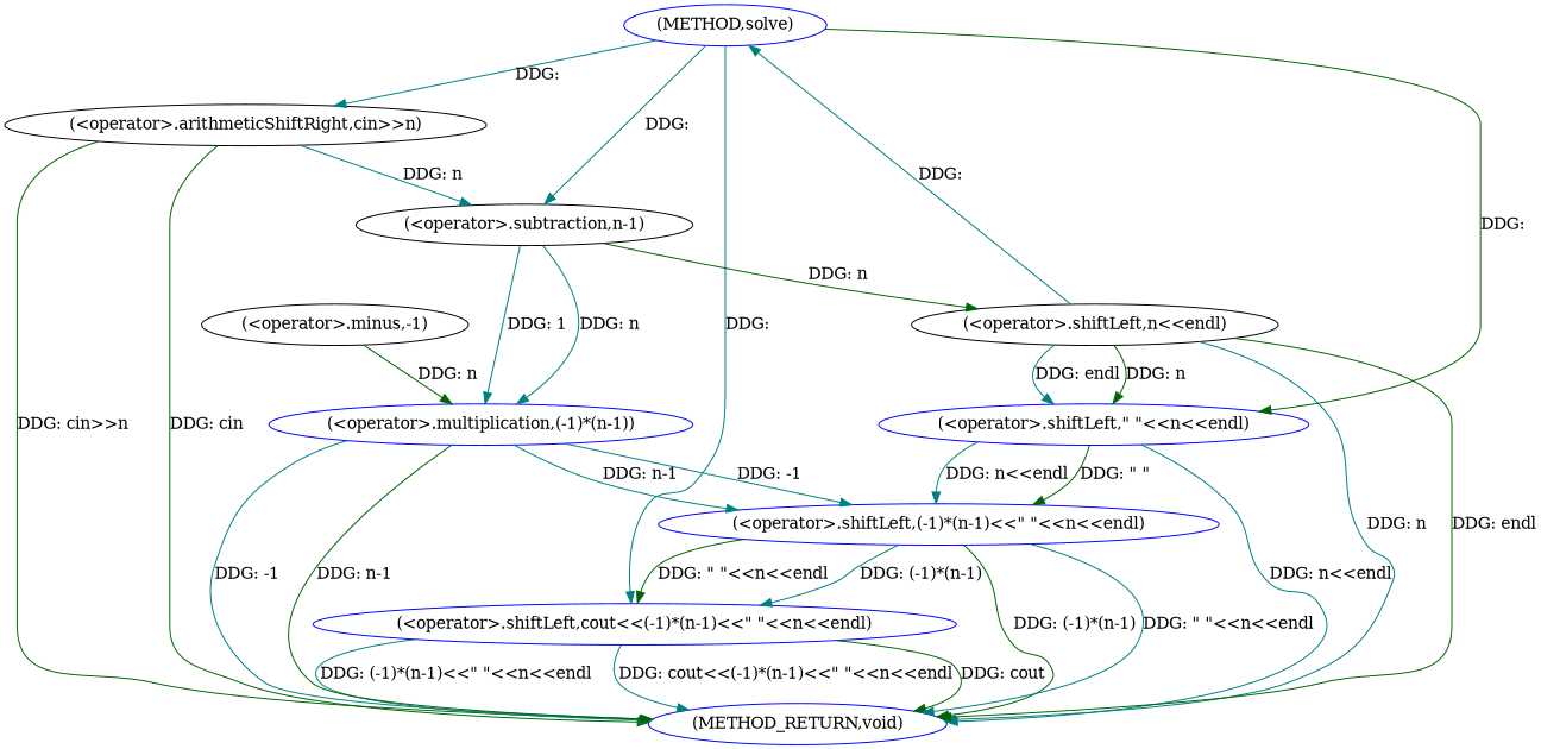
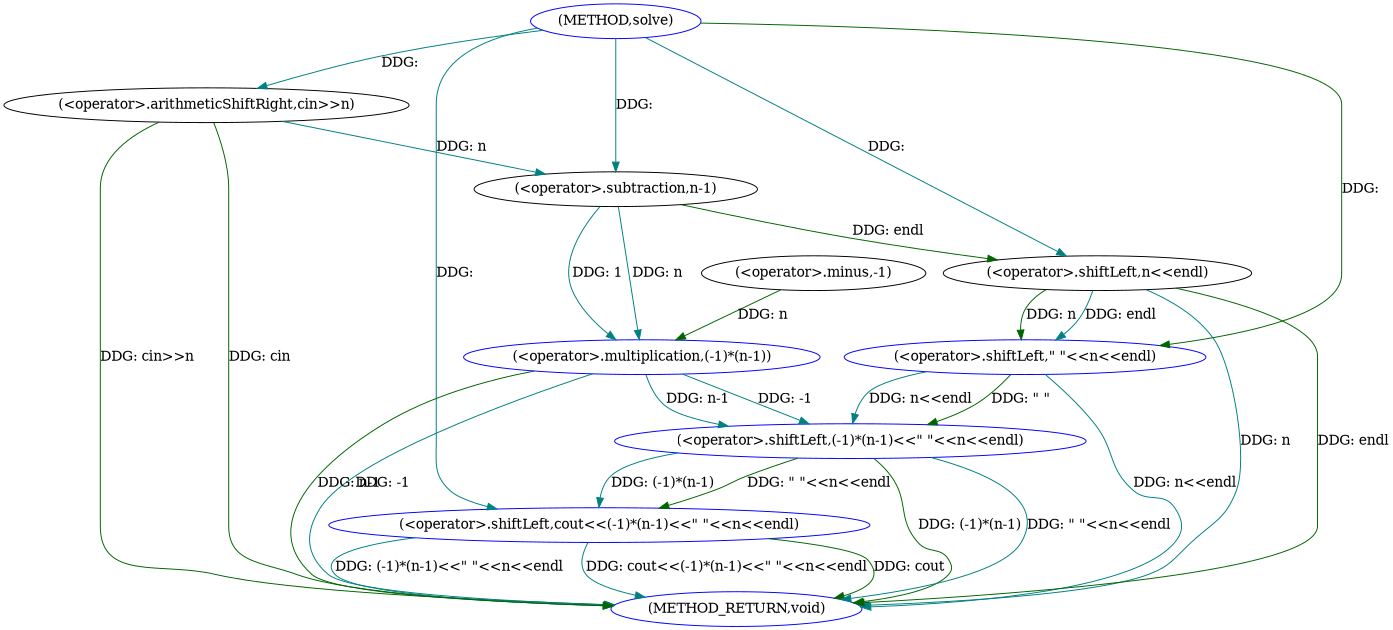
  digraph {
    node [color=blue]
    edge [color=teal]
    n1 [label="(METHOD,solve)"]
    n2 [color=black label="(<operator>.arithmeticShiftRight,cin>>n)"]
    n3 [label="(<operator>.shiftLeft,cout<<(-1)*(n-1)<<\" \"<<n<<endl)"]
    n4 [label="(<operator>.shiftLeft,\" \"<<n<<endl)"]
    n5 [color=black label="(<operator>.subtraction,n-1)"]
    n6 [color=black label="(<operator>.shiftLeft,n<<endl)"]
    n7 [label="(METHOD_RETURN,void)"]
    n8 [label="(<operator>.shiftLeft,(-1)*(n-1)<<\" \"<<n<<endl)"]
    n9 [color=black label="(<operator>.minus,-1)"]
    n10 [label="(<operator>.multiplication,(-1)*(n-1))"]
    n1 -> n2 [label="DDG: "]
    n1 -> n3 [label="DDG: "]
    n1 -> n4 [color=darkgreen label="DDG: "]
    n1 -> n5 [label="DDG: "]
-   n6 -> n1 [label="DDG: "]
+   n1 -> n6 [label="DDG: "]
    n2 -> n5 [label="DDG: n"]
    n2 -> n7 [color=darkgreen label="DDG: cin>>n"]
    n2 -> n7 [color=darkgreen label="DDG: cin"]
    n3 -> n7 [label="DDG: (-1)*(n-1)<<\" \"<<n<<endl"]
    n3 -> n7 [label="DDG: cout<<(-1)*(n-1)<<\" \"<<n<<endl"]
    n3 -> n7 [color=darkgreen label="DDG: cout"]
    n4 -> n7 [label="DDG: n<<endl"]
    n4 -> n8 [label="DDG: n<<endl"]
    n4 -> n8 [color=darkgreen label="DDG: \" \""]
-   n5 -> n6 [color=darkgreen label="DDG: n"]
+   n5 -> n6 [color=darkgreen label="DDG: endl"]
    n5 -> n10 [label="DDG: n"]
    n5 -> n10 [label="DDG: 1"]
    n6 -> n4 [color=darkgreen label="DDG: n"]
    n6 -> n4 [label="DDG: endl"]
    n6 -> n7 [label="DDG: n"]
    n6 -> n7 [color=darkgreen label="DDG: endl"]
    n8 -> n3 [label="DDG: (-1)*(n-1)"]
    n8 -> n3 [color=darkgreen label="DDG: \" \"<<n<<endl"]
    n8 -> n7 [color=darkgreen label="DDG: (-1)*(n-1)"]
    n8 -> n7 [label="DDG: \" \"<<n<<endl"]
    n9 -> n10 [color=darkgreen label="DDG: n"]
    n10 -> n7 [label="DDG: -1"]
    n10 -> n7 [color=darkgreen label="DDG: n-1"]
    n10 -> n8 [label="DDG: -1"]
    n10 -> n8 [label="DDG: n-1"]
  }
